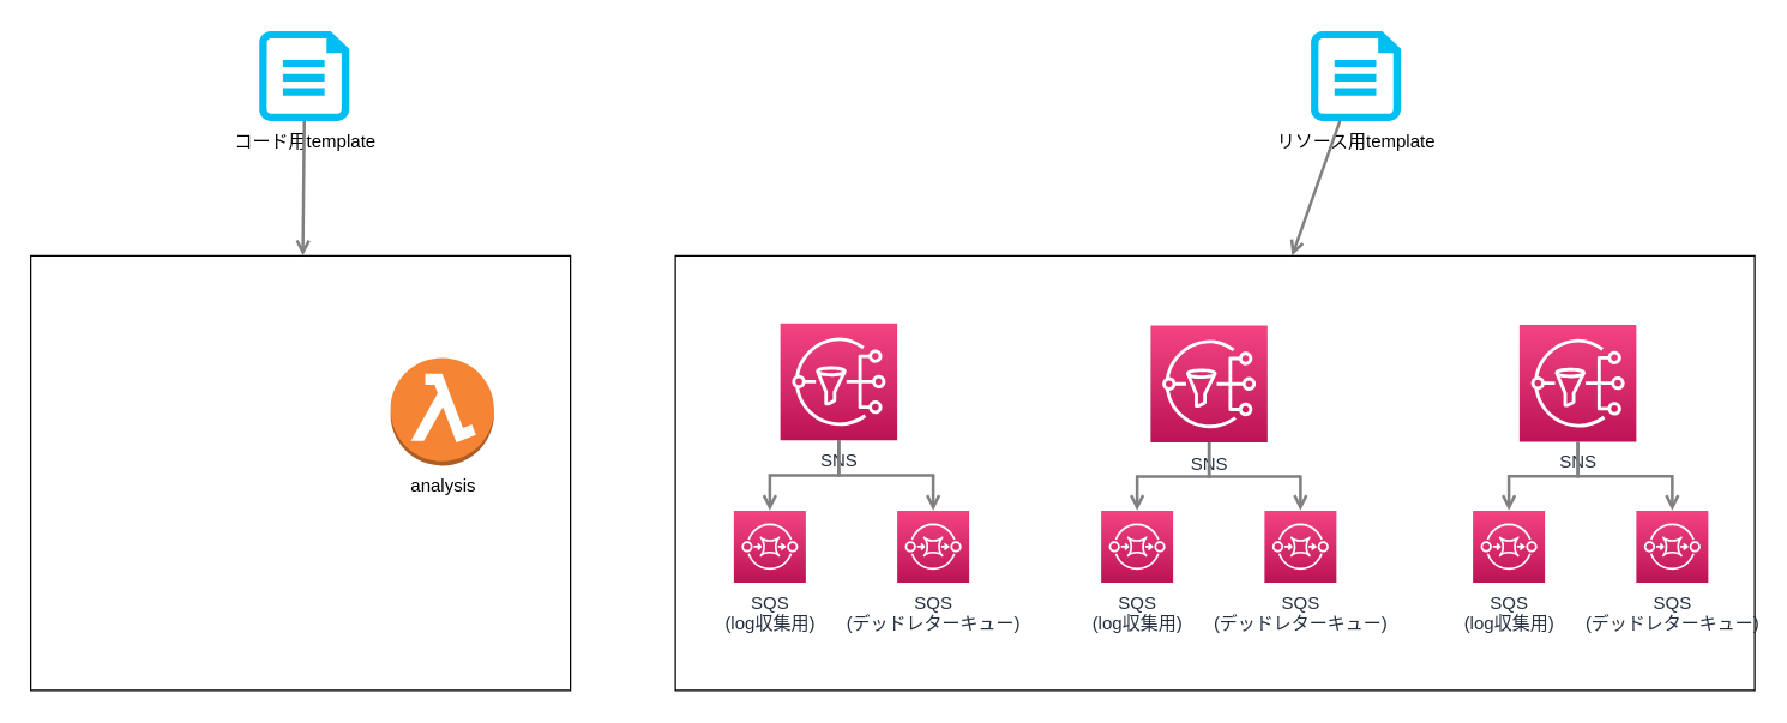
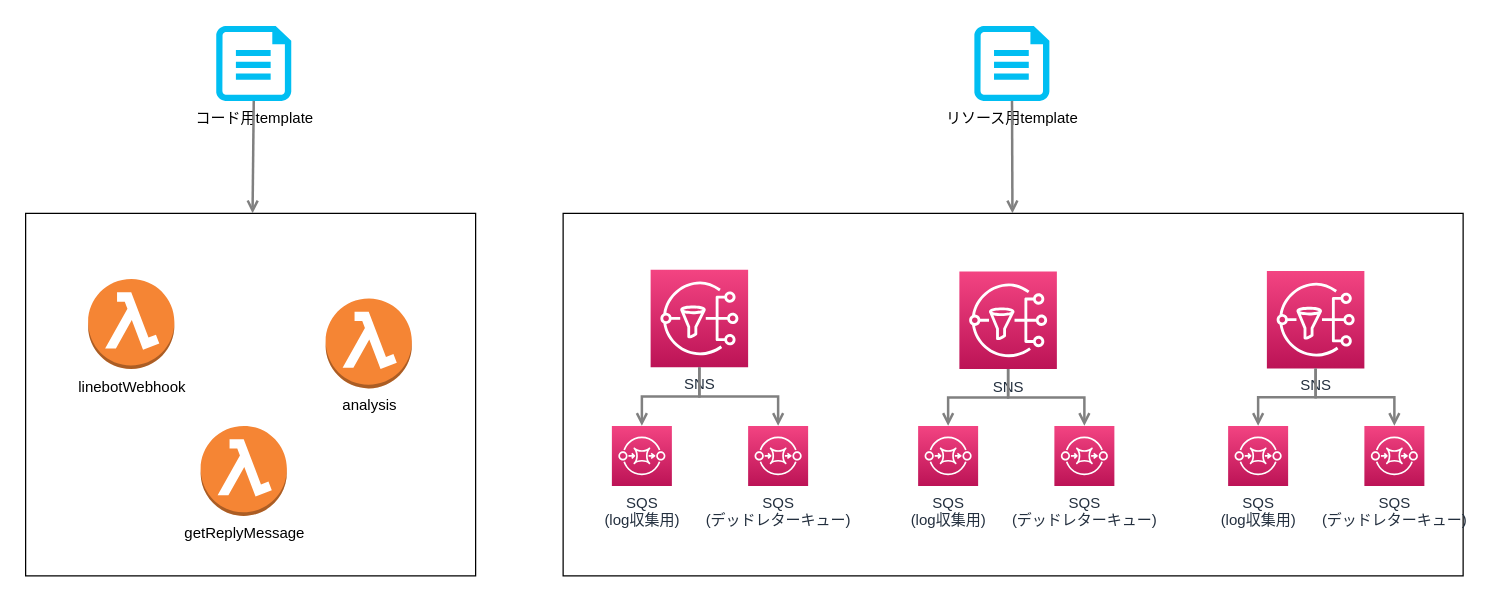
  <mxCell id="0" />
  <mxCell id="1" parent="0" />
  <mxCell id="2" value="" style="rounded=0;whiteSpace=wrap;html=1;" vertex="1" parent="1"><mxGeometry x="450" y="170" width="720" height="290" as="geometry" /></mxCell>
  <mxCell id="3" value="" style="rounded=0;whiteSpace=wrap;html=1;" vertex="1" parent="1"><mxGeometry x="20" y="170" width="360" height="290" as="geometry" /></mxCell>
+ <mxCell id="4" value="linebotWebhook" style="outlineConnect=0;dashed=0;verticalLabelPosition=bottom;verticalAlign=top;align=center;html=1;shape=mxgraph.aws3.lambda_function;fillColor=#F58534;gradientColor=none;" parent="1" vertex="1"><mxGeometry x="70" y="222.5" width="69" height="72" as="geometry" /></mxCell>
  <mxCell id="5" value="analysis&lt;span style=&quot;color: rgba(0 , 0 , 0 , 0) ; font-family: monospace ; font-size: 0px&quot;&gt;%3CmxGraphModel%3E%3Croot%3E%3CmxCell%20id%3D%220%22%2F%3E%3CmxCell%20id%3D%221%22%20parent%3D%220%22%2F%3E%3CmxCell%20id%3D%222%22%20value%3D%22linebotWebhook%22%20style%3D%22outlineConnect%3D0%3Bdashed%3D0%3BverticalLabelPosition%3Dbottom%3BverticalAlign%3Dtop%3Balign%3Dcenter%3Bhtml%3D1%3Bshape%3Dmxgraph.aws3.lambda_function%3BfillColor%3D%23F58534%3BgradientColor%3Dnone%3B%22%20vertex%3D%221%22%20parent%3D%221%22%3E%3CmxGeometry%20x%3D%22516%22%20y%3D%22340.5%22%20width%3D%2269%22%20height%3D%2272%22%20as%3D%22geometry%22%2F%3E%3C%2FmxCell%3E%3C%2Froot%3E%3C%2FmxGraphModel%3E&lt;/span&gt;" style="outlineConnect=0;dashed=0;verticalLabelPosition=bottom;verticalAlign=top;align=center;html=1;shape=mxgraph.aws3.lambda_function;fillColor=#F58534;gradientColor=none;" parent="1" vertex="1"><mxGeometry x="260" y="238" width="69" height="72" as="geometry" /></mxCell>
+ <mxCell id="6" value="getReplyMessage" style="outlineConnect=0;dashed=0;verticalLabelPosition=bottom;verticalAlign=top;align=center;html=1;shape=mxgraph.aws3.lambda_function;fillColor=#F58534;gradientColor=none;" parent="1" vertex="1"><mxGeometry x="160" y="340" width="69" height="72" as="geometry" /></mxCell>
  <mxCell id="7" value="SQS&lt;br&gt;(デッドレターキュー)" style="outlineConnect=0;fontColor=#232F3E;gradientColor=#F34482;gradientDirection=north;fillColor=#BC1356;strokeColor=#ffffff;dashed=0;verticalLabelPosition=bottom;verticalAlign=top;align=center;html=1;fontSize=12;fontStyle=0;aspect=fixed;shape=mxgraph.aws4.resourceIcon;resIcon=mxgraph.aws4.sqs;" parent="1" vertex="1"><mxGeometry x="598" y="340" width="48" height="48" as="geometry" /></mxCell>
  <mxCell id="8" value="SNS" style="outlineConnect=0;fontColor=#232F3E;gradientColor=#F34482;gradientDirection=north;fillColor=#BC1356;strokeColor=#ffffff;dashed=0;verticalLabelPosition=bottom;verticalAlign=top;align=center;html=1;fontSize=12;fontStyle=0;aspect=fixed;shape=mxgraph.aws4.resourceIcon;resIcon=mxgraph.aws4.sns;" parent="1" vertex="1"><mxGeometry x="520" y="215" width="78" height="78" as="geometry" /></mxCell>
  <mxCell id="9" value="SQS&lt;br&gt;(デッドレターキュー)" style="outlineConnect=0;fontColor=#232F3E;gradientColor=#F34482;gradientDirection=north;fillColor=#BC1356;strokeColor=#ffffff;dashed=0;verticalLabelPosition=bottom;verticalAlign=top;align=center;html=1;fontSize=12;fontStyle=0;aspect=fixed;shape=mxgraph.aws4.resourceIcon;resIcon=mxgraph.aws4.sqs;" parent="1" vertex="1"><mxGeometry x="843" y="340" width="48" height="48" as="geometry" /></mxCell>
  <mxCell id="10" value="SQS&lt;br&gt;(デッドレターキュー)" style="outlineConnect=0;fontColor=#232F3E;gradientColor=#F34482;gradientDirection=north;fillColor=#BC1356;strokeColor=#ffffff;dashed=0;verticalLabelPosition=bottom;verticalAlign=top;align=center;html=1;fontSize=12;fontStyle=0;aspect=fixed;shape=mxgraph.aws4.resourceIcon;resIcon=mxgraph.aws4.sqs;" parent="1" vertex="1"><mxGeometry x="1091" y="340" width="48" height="48" as="geometry" /></mxCell>
  <mxCell id="11" value="SNS" style="outlineConnect=0;fontColor=#232F3E;gradientColor=#F34482;gradientDirection=north;fillColor=#BC1356;strokeColor=#ffffff;dashed=0;verticalLabelPosition=bottom;verticalAlign=top;align=center;html=1;fontSize=12;fontStyle=0;aspect=fixed;shape=mxgraph.aws4.resourceIcon;resIcon=mxgraph.aws4.sns;" parent="1" vertex="1"><mxGeometry x="767" y="216.5" width="78" height="78" as="geometry" /></mxCell>
  <mxCell id="12" value="SNS" style="outlineConnect=0;fontColor=#232F3E;gradientColor=#F34482;gradientDirection=north;fillColor=#BC1356;strokeColor=#ffffff;dashed=0;verticalLabelPosition=bottom;verticalAlign=top;align=center;html=1;fontSize=12;fontStyle=0;aspect=fixed;shape=mxgraph.aws4.resourceIcon;resIcon=mxgraph.aws4.sns;" parent="1" vertex="1"><mxGeometry x="1013" y="216" width="78" height="78" as="geometry" /></mxCell>
  <mxCell id="13" style="rounded=0;orthogonalLoop=1;jettySize=auto;html=1;startArrow=none;startFill=0;endArrow=open;endFill=0;strokeWidth=2;strokeColor=#808080;edgeStyle=orthogonalEdgeStyle;" parent="1" source="8" target="7" edge="1"><mxGeometry relative="1" as="geometry"><mxPoint x="952.529" y="321" as="sourcePoint" /><mxPoint x="734.5" y="550" as="targetPoint" /></mxGeometry></mxCell>
  <mxCell id="14" style="rounded=0;orthogonalLoop=1;jettySize=auto;html=1;startArrow=none;startFill=0;endArrow=open;endFill=0;strokeWidth=2;strokeColor=#808080;edgeStyle=orthogonalEdgeStyle;" parent="1" source="12" target="10" edge="1"><mxGeometry relative="1" as="geometry"><mxPoint x="569" y="303" as="sourcePoint" /><mxPoint x="632.059" y="350" as="targetPoint" /></mxGeometry></mxCell>
  <mxCell id="15" style="rounded=0;orthogonalLoop=1;jettySize=auto;html=1;startArrow=none;startFill=0;endArrow=open;endFill=0;strokeWidth=2;strokeColor=#808080;edgeStyle=orthogonalEdgeStyle;" parent="1" source="11" target="9" edge="1"><mxGeometry relative="1" as="geometry"><mxPoint x="579" y="313" as="sourcePoint" /><mxPoint x="642.059" y="360" as="targetPoint" /></mxGeometry></mxCell>
  <mxCell id="16" value="SQS&lt;br&gt;(log収集用)" style="outlineConnect=0;fontColor=#232F3E;gradientColor=#F34482;gradientDirection=north;fillColor=#BC1356;strokeColor=#ffffff;dashed=0;verticalLabelPosition=bottom;verticalAlign=top;align=center;html=1;fontSize=12;fontStyle=0;aspect=fixed;shape=mxgraph.aws4.resourceIcon;resIcon=mxgraph.aws4.sqs;" parent="1" vertex="1"><mxGeometry x="489" y="340" width="48" height="48" as="geometry" /></mxCell>
  <mxCell id="17" value="SQS&lt;br&gt;(log収集用)" style="outlineConnect=0;fontColor=#232F3E;gradientColor=#F34482;gradientDirection=north;fillColor=#BC1356;strokeColor=#ffffff;dashed=0;verticalLabelPosition=bottom;verticalAlign=top;align=center;html=1;fontSize=12;fontStyle=0;aspect=fixed;shape=mxgraph.aws4.resourceIcon;resIcon=mxgraph.aws4.sqs;" parent="1" vertex="1"><mxGeometry x="734" y="340" width="48" height="48" as="geometry" /></mxCell>
  <mxCell id="18" value="SQS&lt;br&gt;(log収集用)" style="outlineConnect=0;fontColor=#232F3E;gradientColor=#F34482;gradientDirection=north;fillColor=#BC1356;strokeColor=#ffffff;dashed=0;verticalLabelPosition=bottom;verticalAlign=top;align=center;html=1;fontSize=12;fontStyle=0;aspect=fixed;shape=mxgraph.aws4.resourceIcon;resIcon=mxgraph.aws4.sqs;" parent="1" vertex="1"><mxGeometry x="982" y="340" width="48" height="48" as="geometry" /></mxCell>
  <mxCell id="19" style="rounded=0;orthogonalLoop=1;jettySize=auto;html=1;startArrow=none;startFill=0;endArrow=open;endFill=0;strokeWidth=2;strokeColor=#808080;edgeStyle=orthogonalEdgeStyle;" parent="1" source="8" target="16" edge="1"><mxGeometry relative="1" as="geometry"><mxPoint x="569" y="303" as="sourcePoint" /><mxPoint x="632" y="350" as="targetPoint" /></mxGeometry></mxCell>
  <mxCell id="20" style="rounded=0;orthogonalLoop=1;jettySize=auto;html=1;startArrow=none;startFill=0;endArrow=open;endFill=0;strokeWidth=2;strokeColor=#808080;edgeStyle=orthogonalEdgeStyle;" parent="1" source="12" target="18" edge="1"><mxGeometry relative="1" as="geometry"><mxPoint x="569" y="303" as="sourcePoint" /><mxPoint x="523" y="370" as="targetPoint" /></mxGeometry></mxCell>
  <mxCell id="21" style="rounded=0;orthogonalLoop=1;jettySize=auto;html=1;startArrow=none;startFill=0;endArrow=open;endFill=0;strokeWidth=2;strokeColor=#808080;edgeStyle=orthogonalEdgeStyle;" parent="1" source="11" target="17" edge="1"><mxGeometry relative="1" as="geometry"><mxPoint x="579" y="313" as="sourcePoint" /><mxPoint x="533" y="380" as="targetPoint" /></mxGeometry></mxCell>
- <mxCell id="22" value="リソース用template" style="verticalLabelPosition=bottom;html=1;verticalAlign=top;align=center;strokeColor=none;fillColor=#00BEF2;shape=mxgraph.azure.cloud_services_configuration_file;pointerEvents=1;" vertex="1" parent="1"><mxGeometry x="874" y="20" width="60" height="60" as="geometry" /></mxCell>
+ <mxCell id="22" value="リソース用template" style="verticalLabelPosition=bottom;html=1;verticalAlign=top;align=center;strokeColor=none;fillColor=#00BEF2;shape=mxgraph.azure.cloud_services_configuration_file;pointerEvents=1;" vertex="1" parent="1"><mxGeometry x="779" y="20" width="60" height="60" as="geometry" /></mxCell>
  <mxCell id="23" value="コード用template" style="verticalLabelPosition=bottom;html=1;verticalAlign=top;align=center;strokeColor=none;fillColor=#00BEF2;shape=mxgraph.azure.cloud_services_configuration_file;pointerEvents=1;" vertex="1" parent="1"><mxGeometry x="172.5" y="20" width="60" height="60" as="geometry" /></mxCell>
  <mxCell id="24" style="rounded=0;orthogonalLoop=1;jettySize=auto;html=1;startArrow=none;startFill=0;endArrow=open;endFill=0;strokeWidth=2;strokeColor=#808080;exitX=0.5;exitY=1;exitDx=0;exitDy=0;exitPerimeter=0;" edge="1" parent="1" source="23" target="3"><mxGeometry relative="1" as="geometry"><mxPoint x="569" y="303" as="sourcePoint" /><mxPoint x="205" y="180" as="targetPoint" /></mxGeometry></mxCell>
  <mxCell id="25" style="rounded=0;orthogonalLoop=1;jettySize=auto;html=1;startArrow=none;startFill=0;endArrow=open;endFill=0;strokeWidth=2;strokeColor=#808080;" edge="1" parent="1" source="22" target="2"><mxGeometry relative="1" as="geometry"><mxPoint x="212.5" y="90" as="sourcePoint" /><mxPoint x="211.543" y="180" as="targetPoint" /></mxGeometry></mxCell>
